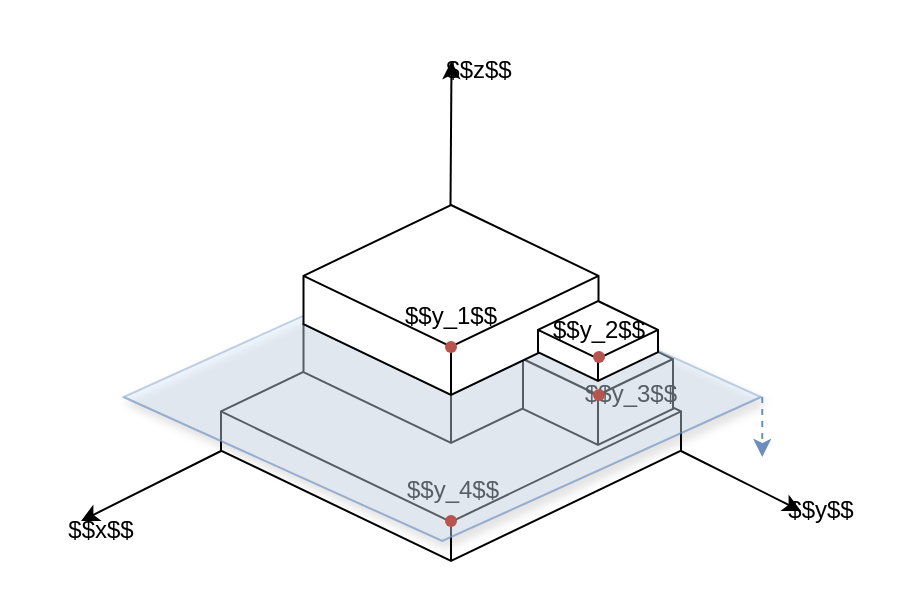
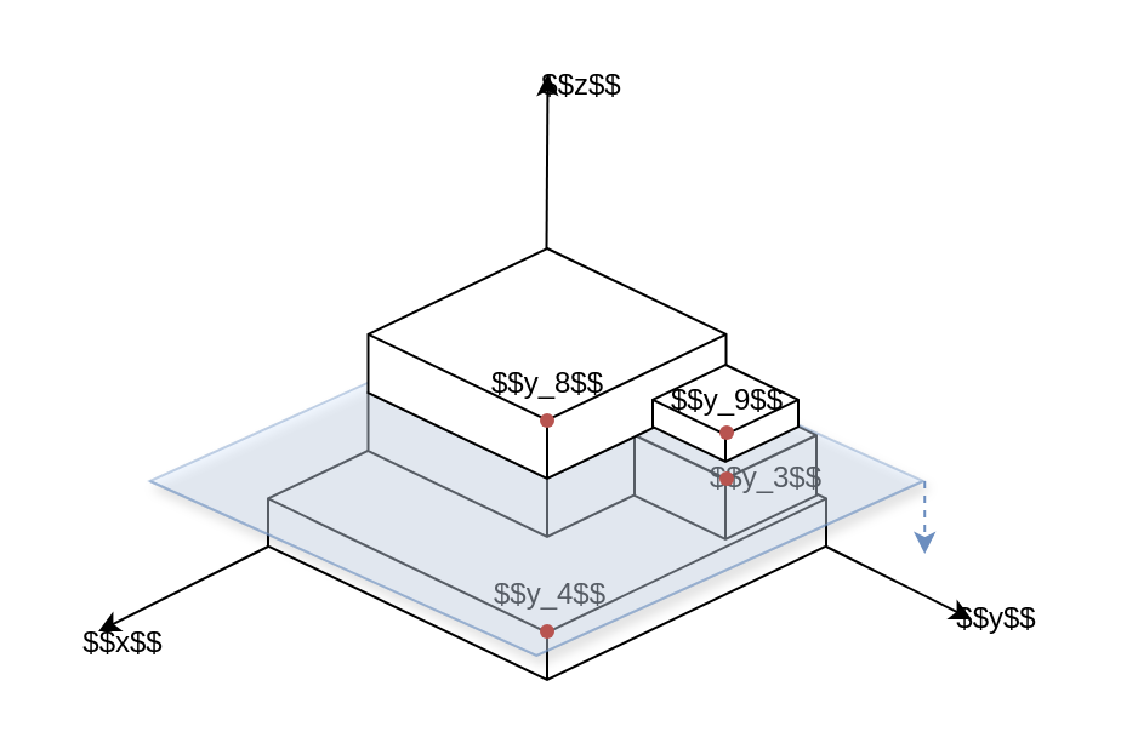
  <mxCell id="0" />
  <mxCell id="1" parent="0" />
  <mxCell id="2" value="" style="html=1;whiteSpace=wrap;shape=isoCube2;backgroundOutline=1;isoAngle=15;" vertex="1" parent="1"><mxGeometry x="110" y="150" width="230" height="130" as="geometry" /></mxCell>
  <mxCell id="3" value="$$y_4$$" style="text;html=1;align=center;verticalAlign=middle;resizable=0;points=[];autosize=1;strokeColor=none;fillColor=none;" vertex="1" parent="1"><mxGeometry x="191" y="230" width="70" height="30" as="geometry" /></mxCell>
  <mxCell id="4" value="" style="html=1;whiteSpace=wrap;shape=isoCube2;backgroundOutline=1;isoAngle=15;" vertex="1" parent="1"><mxGeometry x="151.25" y="126" width="147.5" height="95" as="geometry" /></mxCell>
  <mxCell id="5" value="" style="html=1;whiteSpace=wrap;shape=isoCube2;backgroundOutline=1;isoAngle=15;" vertex="1" parent="1"><mxGeometry x="261" y="161" width="75" height="61" as="geometry" /></mxCell>
  <mxCell id="6" value="$$y_3$$" style="text;html=1;align=center;verticalAlign=middle;resizable=0;points=[];autosize=1;strokeColor=none;fillColor=none;" vertex="1" parent="1"><mxGeometry x="280" y="182" width="70" height="30" as="geometry" /></mxCell>
  <mxCell id="7" value="" style="html=1;whiteSpace=wrap;shape=isoCube2;backgroundOutline=1;isoAngle=15;fillColor=#dae8fc;strokeColor=#6c8ebf;opacity=40;shadow=1;" vertex="1" parent="1"><mxGeometry x="61.25" y="126" width="318.75" height="144" as="geometry" /></mxCell>
  <mxCell id="8" value="" style="html=1;whiteSpace=wrap;shape=isoCube2;backgroundOutline=1;isoAngle=15;" vertex="1" parent="1"><mxGeometry x="151.25" y="102" width="147.5" height="95" as="geometry" /></mxCell>
  <mxCell id="9" value="" style="html=1;whiteSpace=wrap;shape=isoCube2;backgroundOutline=1;isoAngle=15;" vertex="1" parent="1"><mxGeometry x="268.5" y="150" width="60" height="40" as="geometry" /></mxCell>
  <mxCell id="10" value="" style="endArrow=classic;html=1;rounded=0;" edge="1" parent="1"><mxGeometry width="50" height="50" relative="1" as="geometry"><mxPoint x="110" y="225" as="sourcePoint" /><mxPoint x="40" y="260" as="targetPoint" /></mxGeometry></mxCell>
  <mxCell id="11" value="$$x$$" style="text;html=1;align=center;verticalAlign=middle;resizable=0;points=[];autosize=1;strokeColor=none;fillColor=none;" vertex="1" parent="1"><mxGeometry x="20" y="250" width="60" height="30" as="geometry" /></mxCell>
  <mxCell id="12" value="" style="shape=waypoint;sketch=0;fillStyle=solid;size=6;pointerEvents=1;points=[];fillColor=#f8cecc;resizable=0;rotatable=0;perimeter=centerPerimeter;snapToPoint=1;strokeColor=#b85450;" vertex="1" parent="1"><mxGeometry x="215" y="163" width="20" height="20" as="geometry" /></mxCell>
  <mxCell id="13" value="" style="shape=waypoint;sketch=0;fillStyle=solid;size=6;pointerEvents=1;points=[];fillColor=#f8cecc;resizable=0;rotatable=0;perimeter=centerPerimeter;snapToPoint=1;strokeColor=#b85450;" vertex="1" parent="1"><mxGeometry x="289" y="168" width="20" height="20" as="geometry" /></mxCell>
  <mxCell id="14" value="" style="shape=waypoint;sketch=0;fillStyle=solid;size=6;pointerEvents=1;points=[];fillColor=#f8cecc;resizable=0;rotatable=0;perimeter=centerPerimeter;snapToPoint=1;strokeColor=#b85450;" vertex="1" parent="1"><mxGeometry x="289" y="187" width="20" height="20" as="geometry" /></mxCell>
  <mxCell id="15" value="" style="shape=waypoint;sketch=0;fillStyle=solid;size=6;pointerEvents=1;points=[];fillColor=#f8cecc;resizable=0;rotatable=0;perimeter=centerPerimeter;snapToPoint=1;strokeColor=#b85450;" vertex="1" parent="1"><mxGeometry x="215" y="250" width="20" height="20" as="geometry" /></mxCell>
  <mxCell id="16" value="" style="endArrow=classic;html=1;rounded=0;" edge="1" parent="1"><mxGeometry width="50" height="50" relative="1" as="geometry"><mxPoint x="340" y="225" as="sourcePoint" /><mxPoint x="400" y="255" as="targetPoint" /></mxGeometry></mxCell>
  <mxCell id="17" value="" style="endArrow=classic;html=1;rounded=0;" edge="1" parent="1"><mxGeometry width="50" height="50" relative="1" as="geometry"><mxPoint x="224.75" y="102" as="sourcePoint" /><mxPoint x="225.25" y="30" as="targetPoint" /></mxGeometry></mxCell>
  <mxCell id="18" value="$$y$$" style="text;html=1;align=center;verticalAlign=middle;resizable=0;points=[];autosize=1;strokeColor=none;fillColor=none;" vertex="1" parent="1"><mxGeometry x="380" y="240" width="60" height="30" as="geometry" /></mxCell>
  <mxCell id="19" value="$$z$$" style="text;html=1;align=center;verticalAlign=middle;resizable=0;points=[];autosize=1;strokeColor=none;fillColor=none;" vertex="1" parent="1"><mxGeometry x="208.5" y="20" width="60" height="30" as="geometry" /></mxCell>
  <mxCell id="20" value="" style="endArrow=classic;html=1;rounded=0;dashed=1;fillColor=#dae8fc;strokeColor=#6c8ebf;" edge="1" parent="1"><mxGeometry width="50" height="50" relative="1" as="geometry"><mxPoint x="380.62" y="198" as="sourcePoint" /><mxPoint x="380.62" y="228" as="targetPoint" /></mxGeometry></mxCell>
- <mxCell id="21" value="$$y_1$$" style="text;html=1;align=center;verticalAlign=middle;resizable=0;points=[];autosize=1;strokeColor=none;fillColor=none;" vertex="1" parent="1"><mxGeometry x="190" y="143" width="70" height="30" as="geometry" /></mxCell>
- <mxCell id="22" value="$$y_2$$" style="text;html=1;align=center;verticalAlign=middle;resizable=0;points=[];autosize=1;strokeColor=none;fillColor=none;" vertex="1" parent="1"><mxGeometry x="263.5" y="150" width="70" height="30" as="geometry" /></mxCell>
+ <mxCell id="21" value="$$y_8$$" style="text;html=1;align=center;verticalAlign=middle;resizable=0;points=[];autosize=1;strokeColor=none;fillColor=none;" vertex="1" parent="1"><mxGeometry x="190" y="143" width="70" height="30" as="geometry" /></mxCell>
+ <mxCell id="22" value="$$y_9$$" style="text;html=1;align=center;verticalAlign=middle;resizable=0;points=[];autosize=1;strokeColor=none;fillColor=none;" vertex="1" parent="1"><mxGeometry x="263.5" y="150" width="70" height="30" as="geometry" /></mxCell>
